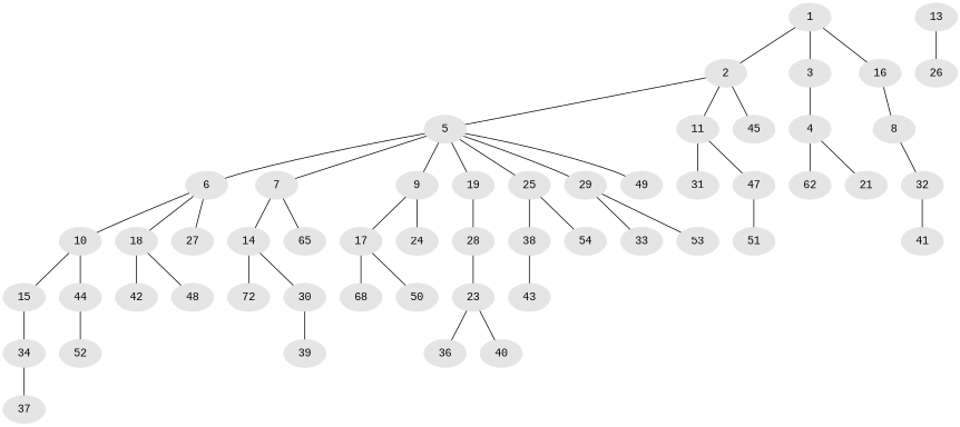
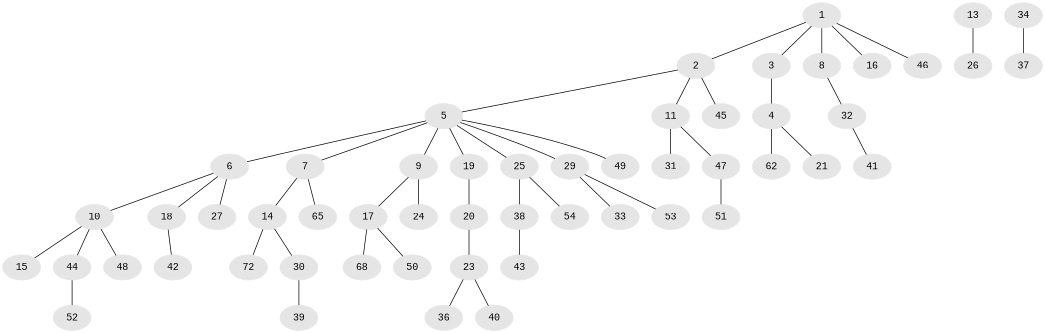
  graph {
    fontname="Liberation Mono"
    node [color=gray90 fontname="Liberation Mono" style=filled]
    edge [fontname="Liberation Mono" weight=1.0]
    1
    2
    3
    8
    16
+   46
    5
    11
    45
    4
    32
    6
    7
    9
    19
    25
    29
    49
    31
    47
    n21 [label=62]
    21
    10
    18
    27
    14
    n27 [label=65]
    17
    24
-   20 [label=28]
+   20
    38
    54
    33
    53
    15
    44
    42
    48
    n39 [label=72]
    30
    41
    n42 [label=68]
    50
    13
    26
    34
    52
    51
    39
    37
    23
    36
    40
    43
    1 -- 2
    1 -- 3
-   16 -- 8
+   1 -- 8
    1 -- 16
+   1 -- 46
    2 -- 5
    2 -- 11
    2 -- 45
    3 -- 4
    8 -- 32
    5 -- 6 [weight=3.0]
    5 -- 7
    5 -- 9
    5 -- 19
    5 -- 25
    5 -- 29
    5 -- 49
    11 -- 31 [weight=3.0]
    11 -- 47
    4 -- n21
    4 -- 21
    32 -- 41
    6 -- 10
    6 -- 18
    6 -- 27
    7 -- 14 [weight=2.0]
    7 -- n27
    9 -- 17
    9 -- 24
    19 -- 20
    25 -- 38
    25 -- 54
    29 -- 33
    29 -- 53
    47 -- 51
    10 -- 15
    10 -- 44
    18 -- 42
-   18 -- 48
+   10 -- 48
    14 -- n39
    14 -- 30
    17 -- n42
    17 -- 50
    20 -- 23
    38 -- 43
-   15 -- 34
    44 -- 52
    30 -- 39
    13 -- 26
    34 -- 37
    23 -- 36
    23 -- 40
  }
